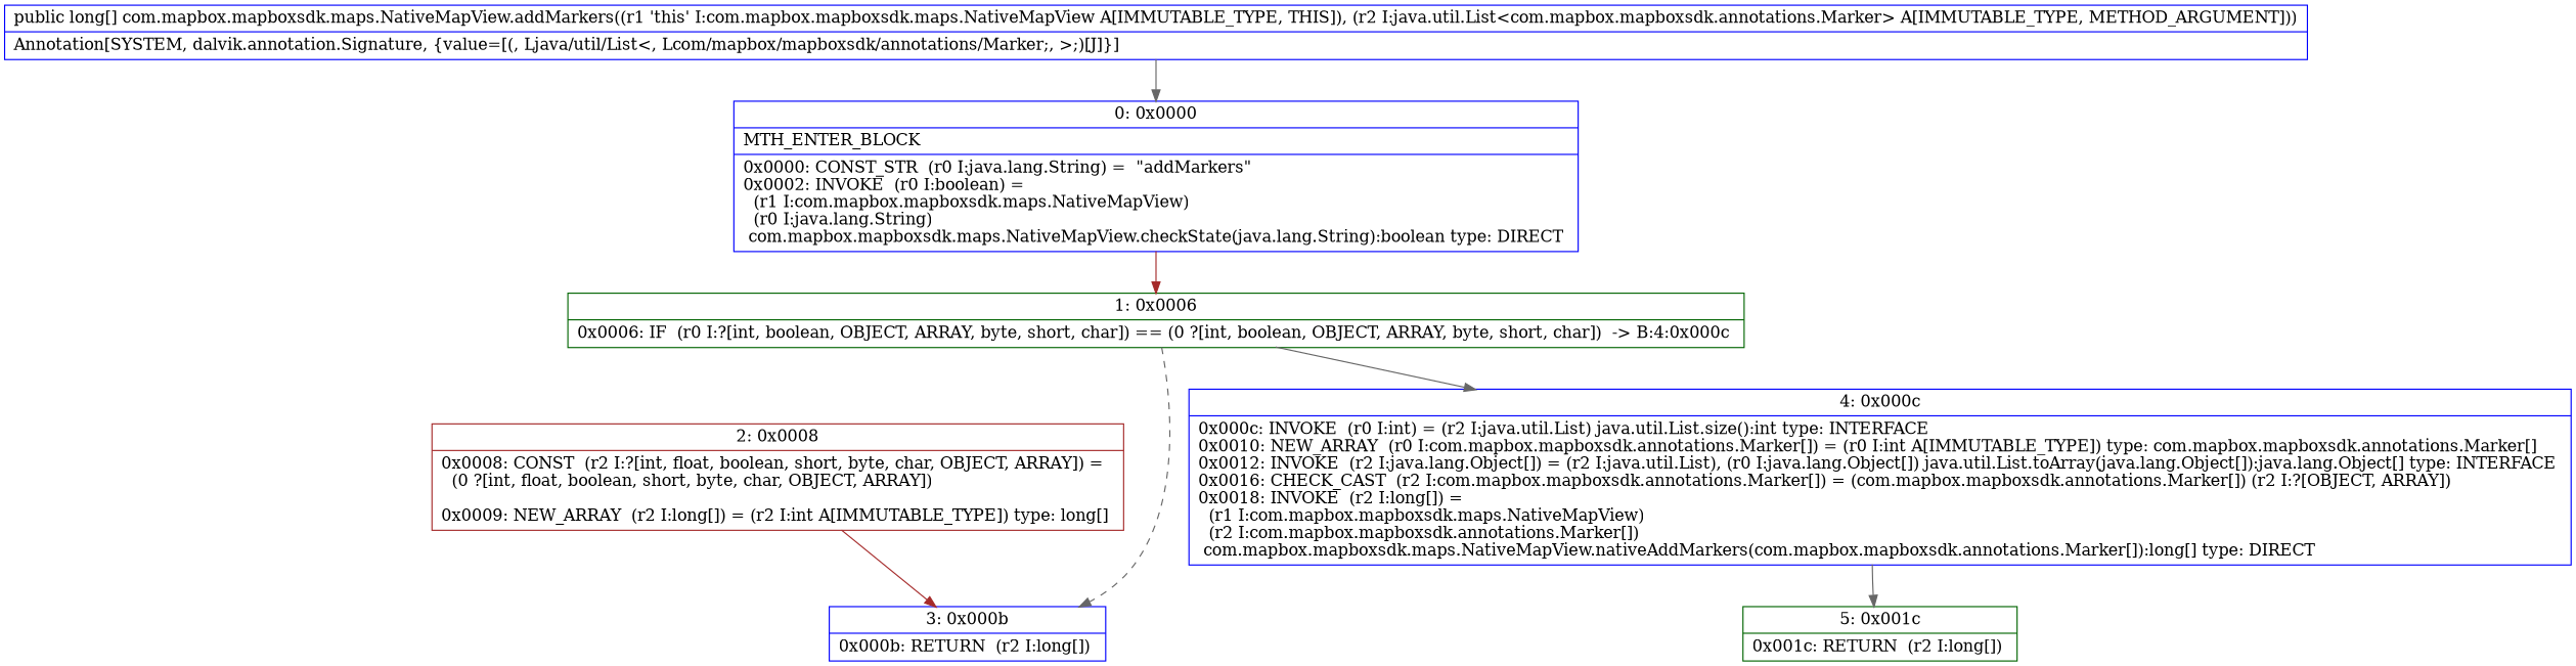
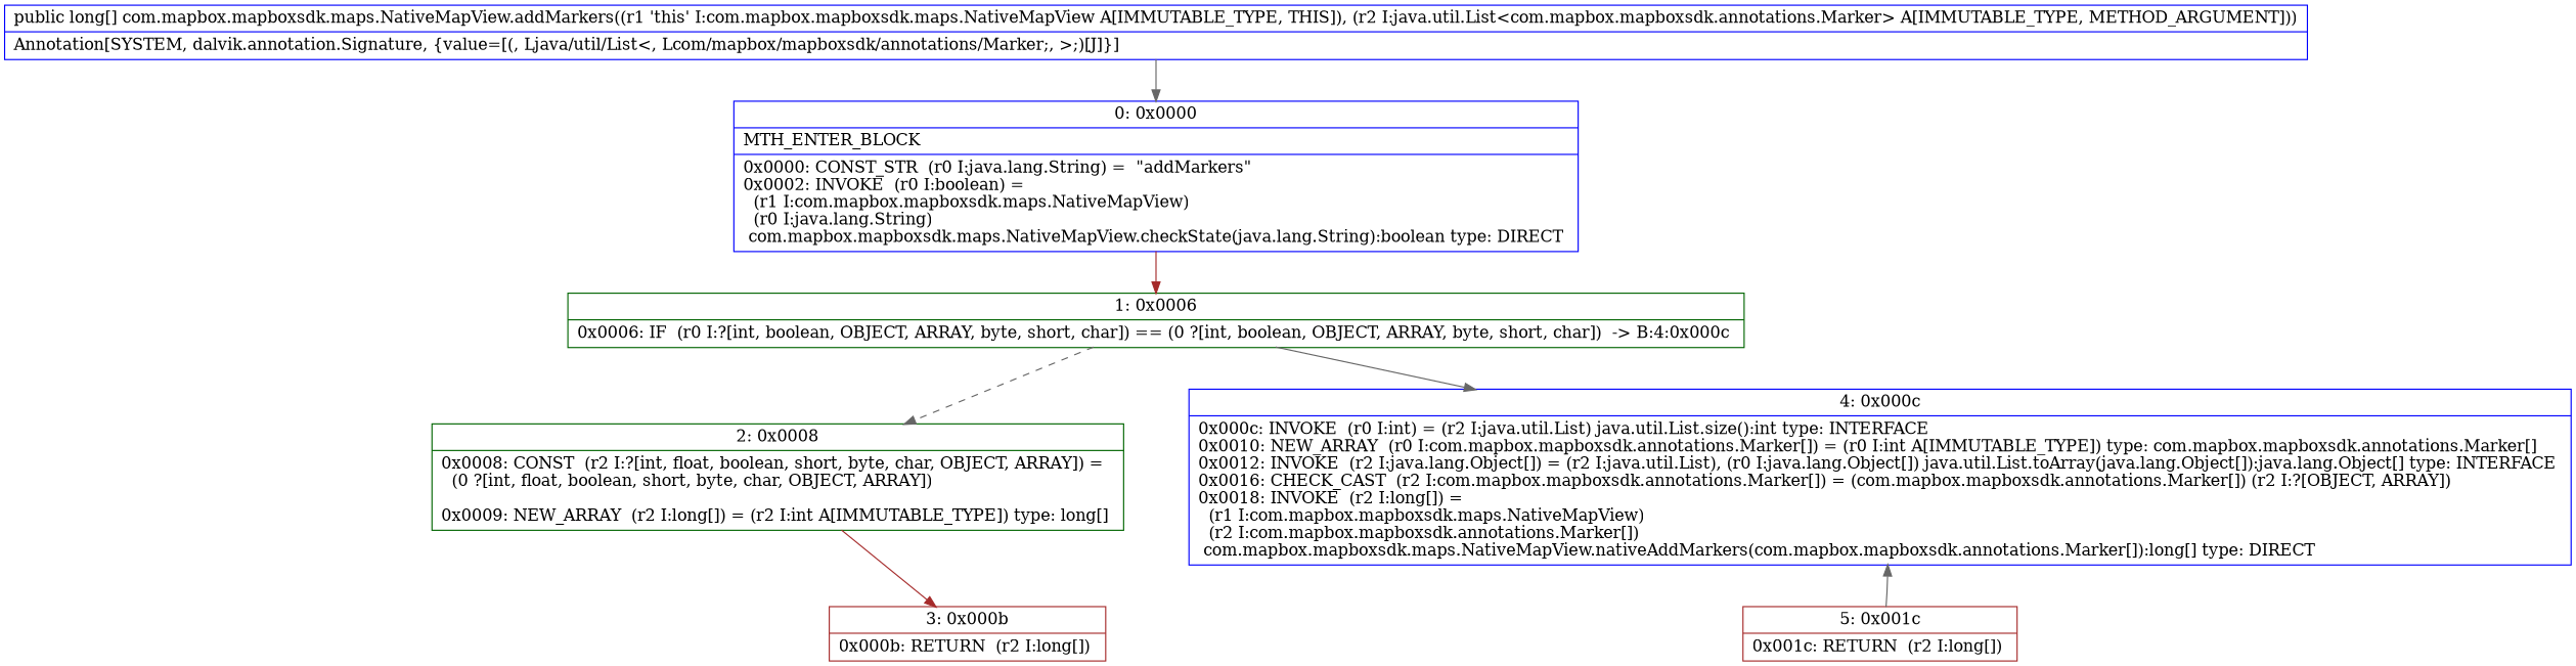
  digraph {
    node [color=blue shape=record]
    edge [color=gray40]
    n1 [label="{0\:\ 0x0000|MTH_ENTER_BLOCK\l|0x0000: CONST_STR  (r0 I:java.lang.String) =  \"addMarkers\" \l0x0002: INVOKE  (r0 I:boolean) = \l  (r1 I:com.mapbox.mapboxsdk.maps.NativeMapView)\l  (r0 I:java.lang.String)\l com.mapbox.mapboxsdk.maps.NativeMapView.checkState(java.lang.String):boolean type: DIRECT \l}"]
    n2 [color=darkgreen label="{1\:\ 0x0006|0x0006: IF  (r0 I:?[int, boolean, OBJECT, ARRAY, byte, short, char]) == (0 ?[int, boolean, OBJECT, ARRAY, byte, short, char])  \-\> B:4:0x000c \l}"]
-   n3 [color=brown label="{2\:\ 0x0008|0x0008: CONST  (r2 I:?[int, float, boolean, short, byte, char, OBJECT, ARRAY]) = \l  (0 ?[int, float, boolean, short, byte, char, OBJECT, ARRAY])\l \l0x0009: NEW_ARRAY  (r2 I:long[]) = (r2 I:int A[IMMUTABLE_TYPE]) type: long[] \l}"]
+   n3 [color=darkgreen label="{2\:\ 0x0008|0x0008: CONST  (r2 I:?[int, float, boolean, short, byte, char, OBJECT, ARRAY]) = \l  (0 ?[int, float, boolean, short, byte, char, OBJECT, ARRAY])\l \l0x0009: NEW_ARRAY  (r2 I:long[]) = (r2 I:int A[IMMUTABLE_TYPE]) type: long[] \l}"]
    n4 [label="{4\:\ 0x000c|0x000c: INVOKE  (r0 I:int) = (r2 I:java.util.List) java.util.List.size():int type: INTERFACE \l0x0010: NEW_ARRAY  (r0 I:com.mapbox.mapboxsdk.annotations.Marker[]) = (r0 I:int A[IMMUTABLE_TYPE]) type: com.mapbox.mapboxsdk.annotations.Marker[] \l0x0012: INVOKE  (r2 I:java.lang.Object[]) = (r2 I:java.util.List), (r0 I:java.lang.Object[]) java.util.List.toArray(java.lang.Object[]):java.lang.Object[] type: INTERFACE \l0x0016: CHECK_CAST  (r2 I:com.mapbox.mapboxsdk.annotations.Marker[]) = (com.mapbox.mapboxsdk.annotations.Marker[]) (r2 I:?[OBJECT, ARRAY]) \l0x0018: INVOKE  (r2 I:long[]) = \l  (r1 I:com.mapbox.mapboxsdk.maps.NativeMapView)\l  (r2 I:com.mapbox.mapboxsdk.annotations.Marker[])\l com.mapbox.mapboxsdk.maps.NativeMapView.nativeAddMarkers(com.mapbox.mapboxsdk.annotations.Marker[]):long[] type: DIRECT \l}"]
-   n5 [label="{3\:\ 0x000b|0x000b: RETURN  (r2 I:long[]) \l}"]
-   n6 [color=darkgreen label="{5\:\ 0x001c|0x001c: RETURN  (r2 I:long[]) \l}"]
+   n5 [color=brown label="{3\:\ 0x000b|0x000b: RETURN  (r2 I:long[]) \l}"]
+   n6 [color=brown label="{5\:\ 0x001c|0x001c: RETURN  (r2 I:long[]) \l}"]
    n7 [label="{public long[] com.mapbox.mapboxsdk.maps.NativeMapView.addMarkers((r1 'this' I:com.mapbox.mapboxsdk.maps.NativeMapView A[IMMUTABLE_TYPE, THIS]), (r2 I:java.util.List\<com.mapbox.mapboxsdk.annotations.Marker\> A[IMMUTABLE_TYPE, METHOD_ARGUMENT]))  | Annotation[SYSTEM, dalvik.annotation.Signature, \{value=[(, Ljava\/util\/List\<, Lcom\/mapbox\/mapboxsdk\/annotations\/Marker;, \>;)[J]\}]\l}"]
    n1 -> n2 [color=brown]
-   n2 -> n5 [style=dashed]
+   n2 -> n3 [style=dashed]
    n2 -> n4
    n3 -> n5 [color=brown]
-   n4 -> n6
+   n6 -> n4
    n7 -> n1
  }
